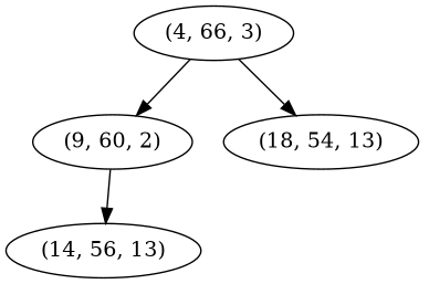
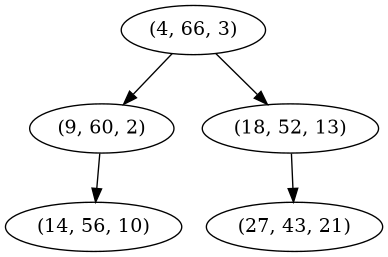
  digraph {
    n1 [label="(9, 60, 2)"]
    "(4, 66, 3)"
-   "(18, 52, 13)" [label="(18, 54, 13)"]
-   "(14, 56, 10)" [label="(14, 56, 13)"]
+   "(18, 52, 13)"
+   "(14, 56, 10)"
+   "(27, 43, 21)"
    n1 -> "(14, 56, 10)"
    "(4, 66, 3)" -> n1
    "(4, 66, 3)" -> "(18, 52, 13)"
+   "(18, 52, 13)" -> "(27, 43, 21)"
  }
